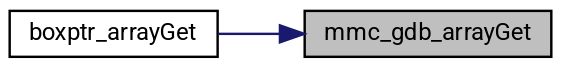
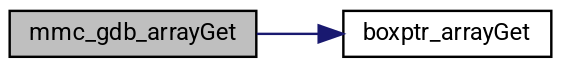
  digraph {
    rankdir=LR
    fontname=Roboto
    node [color=black fontname=Roboto fontsize=10 shape=record style=filled]
    n1 [fillcolor=grey75 fontcolor=black height=0.2 label=mmc_gdb_arrayGet width=0.4]
    n2 [fillcolor=white height=0.2 label=boxptr_arrayGet width=0.4]
-   n2 -> n1 [color=midnightblue fontname=Roboto fontsize=10 labelfontname=Helvetica labelfontsize=10 style=solid]
+   n1 -> n2 [color=midnightblue fontname=Roboto fontsize=10 labelfontname=Helvetica labelfontsize=10 style=solid]
  }
